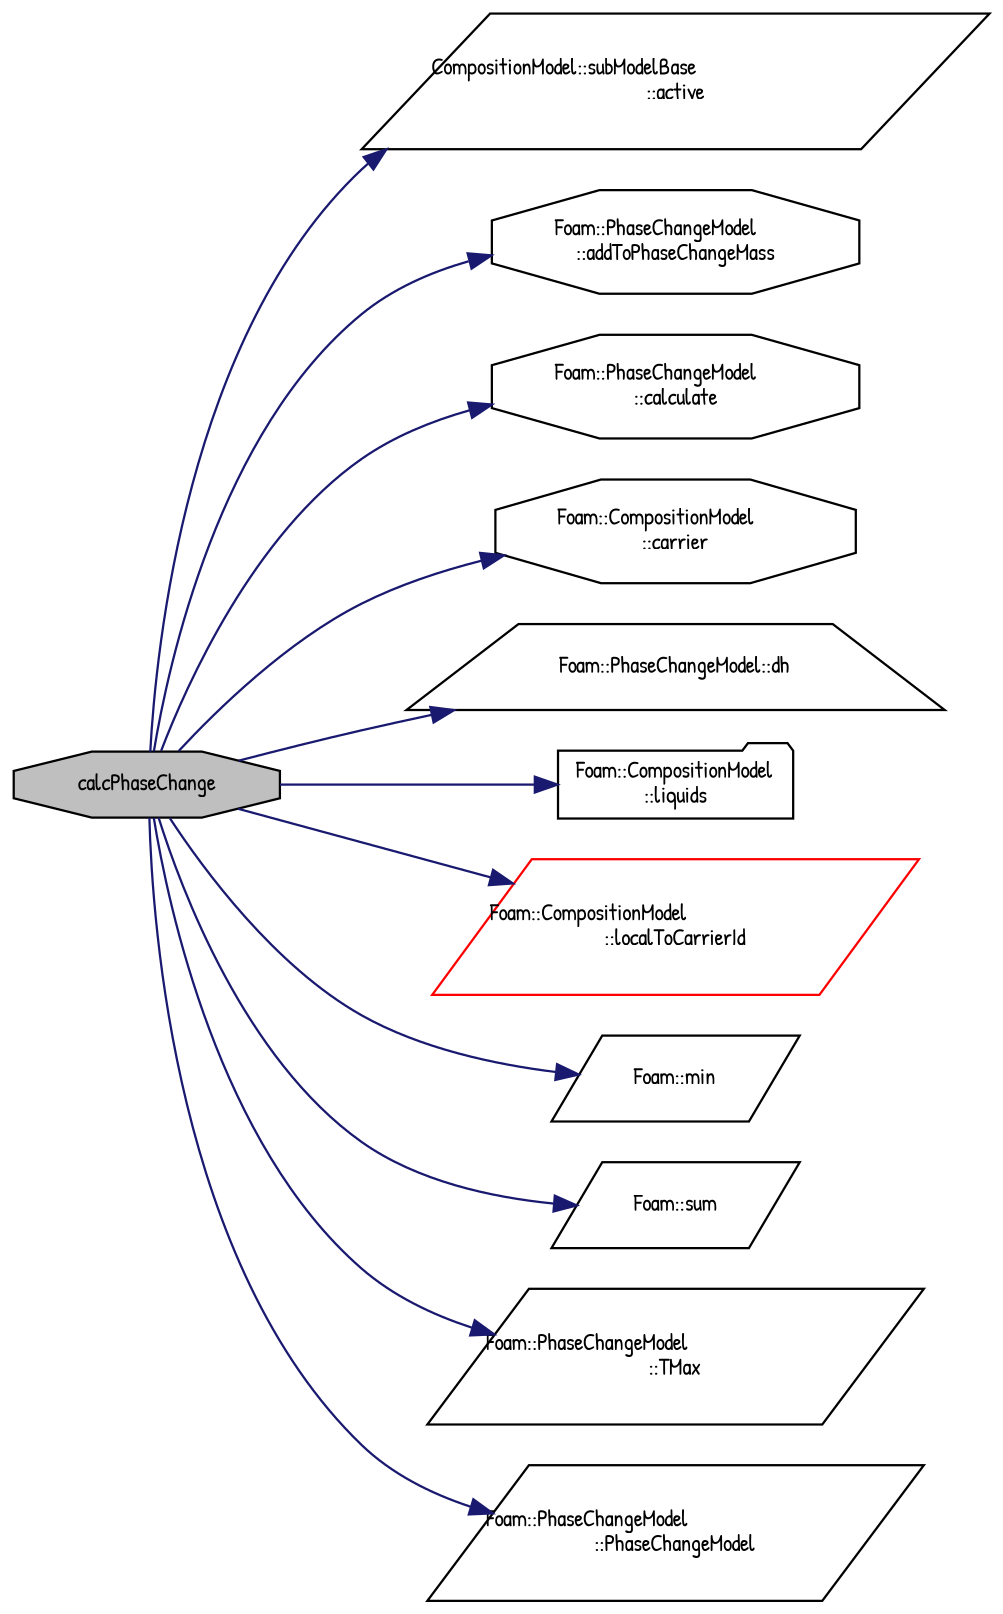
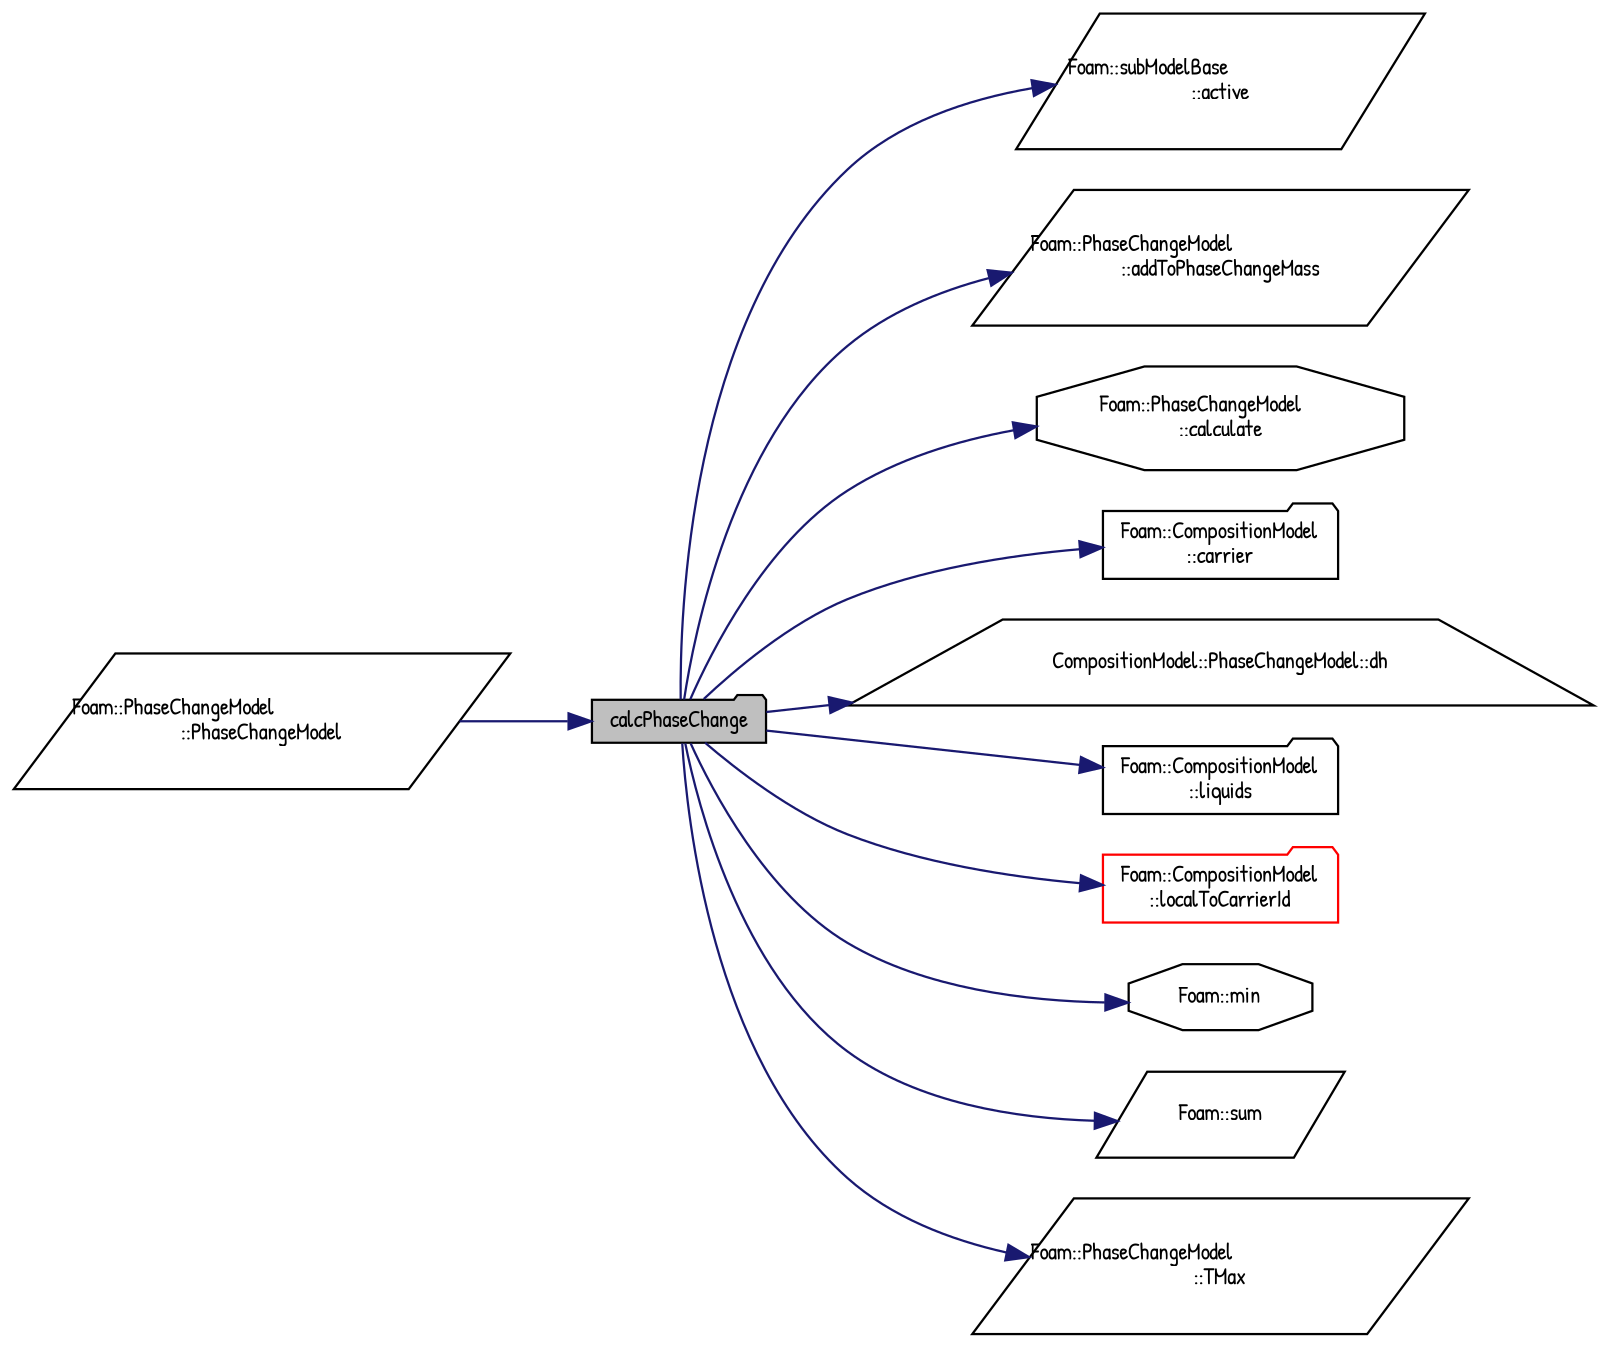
  digraph {
    fontname="Patrick Hand"
    rankdir=LR
    node [color=black fontname="Patrick Hand" fontsize=10 shape=parallelogram]
    edge [color=midnightblue fontname="Patrick Hand" fontsize=10 labelfontname=FreeSans labelfontsize=10 style=solid]
-   n1 [fillcolor=grey75 fontcolor=black height=0.2 label=calcPhaseChange shape=octagon style=filled width=0.4]
-   n2 [height=0.2 label="CompositionModel::subModelBase\l::active" width=0.4]
-   n3 [height=0.2 label="Foam::PhaseChangeModel\l::addToPhaseChangeMass" shape=octagon width=0.4]
+   n1 [fillcolor=grey75 fontcolor=black height=0.2 label=calcPhaseChange shape=folder style=filled width=0.4]
+   n2 [height=0.2 label="Foam::subModelBase\l::active" width=0.4]
+   n3 [height=0.2 label="Foam::PhaseChangeModel\l::addToPhaseChangeMass" width=0.4]
    n4 [height=0.2 label="Foam::PhaseChangeModel\l::calculate" shape=octagon width=0.4]
-   n5 [height=0.2 label="Foam::CompositionModel\l::carrier" shape=octagon width=0.4]
-   n6 [height=0.2 label="Foam::PhaseChangeModel::dh" shape=trapezium width=0.4]
+   n5 [height=0.2 label="Foam::CompositionModel\l::carrier" shape=folder width=0.4]
+   n6 [height=0.2 label="CompositionModel::PhaseChangeModel::dh" shape=trapezium width=0.4]
    n7 [height=0.2 label="Foam::CompositionModel\l::liquids" shape=folder width=0.4]
-   n8 [color=red height=0.2 label="Foam::CompositionModel\l::localToCarrierId" width=0.4]
-   n9 [height=0.2 label="Foam::min" width=0.4]
+   n8 [color=red height=0.2 label="Foam::CompositionModel\l::localToCarrierId" shape=folder width=0.4]
+   n9 [height=0.2 label="Foam::min" shape=octagon width=0.4]
    n10 [height=0.2 label="Foam::sum" width=0.4]
    n11 [height=0.2 label="Foam::PhaseChangeModel\l::TMax" width=0.4]
    n12 [height=0.2 label="Foam::PhaseChangeModel\l::PhaseChangeModel" width=0.4]
    n1 -> n2
    n1 -> n3
    n1 -> n4
    n1 -> n5
    n1 -> n6
    n1 -> n7
    n1 -> n8
    n1 -> n9
    n1 -> n10
    n1 -> n11
-   n1 -> n12
+   n12 -> n1
  }
